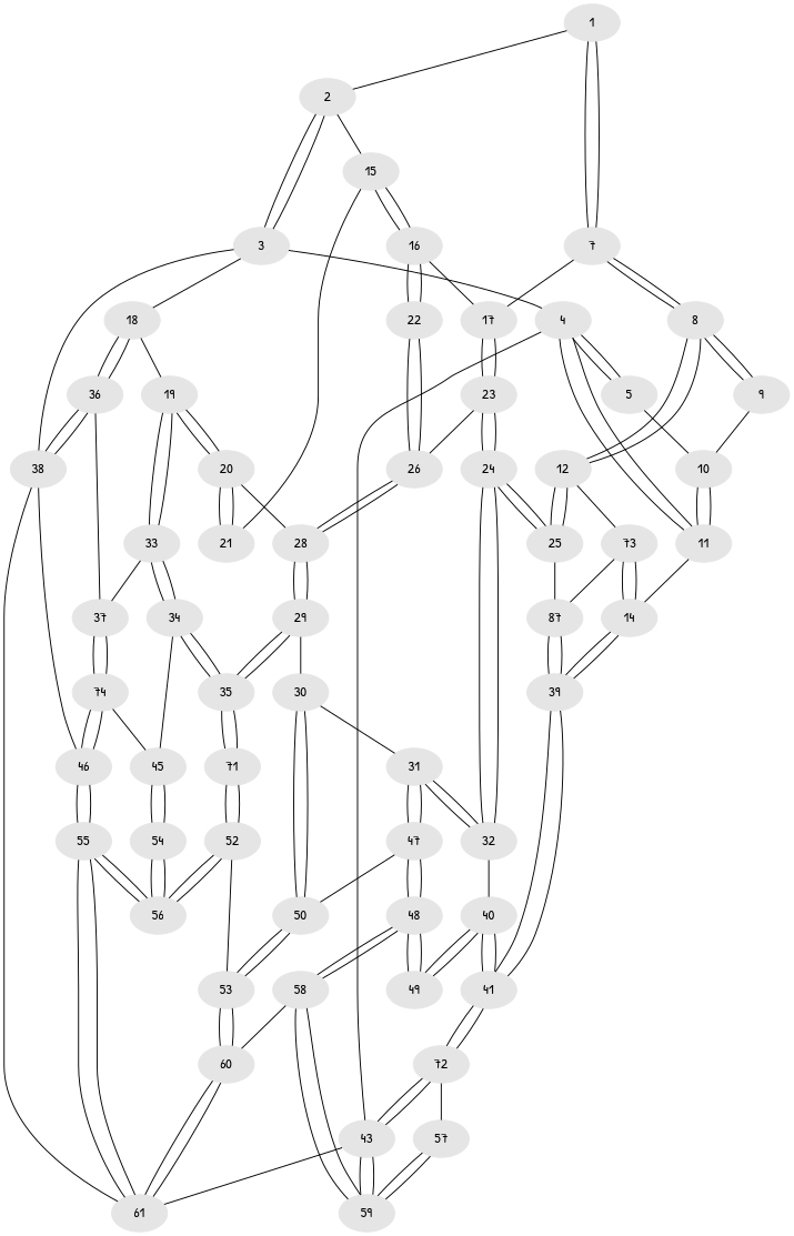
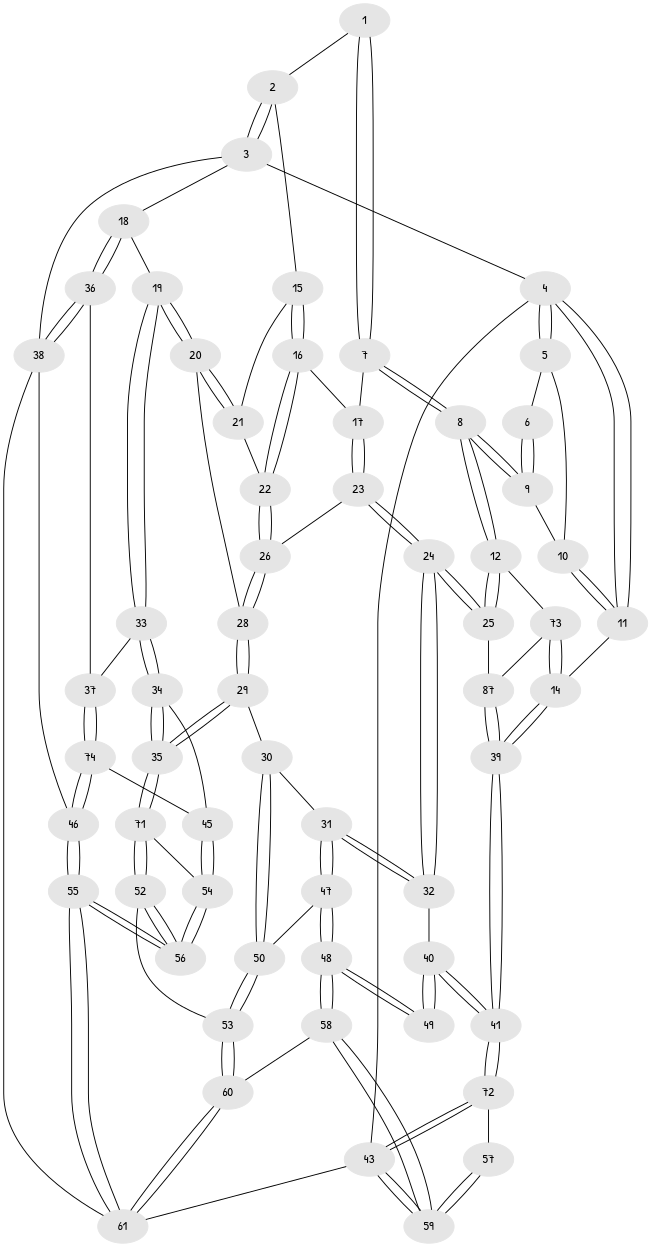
  graph {
    fontname="Patrick Hand"
    node [color=gray90 fontname="Patrick Hand" style=filled]
    edge [fontname="Patrick Hand"]
    1
    2
    7
    3
    15
    8
    17
    4
    18
    38
    16
    21
    5
    11
    43
    19
    36
    46
    61
+   6
    10
    14
    59
    9
    12
    23
    n27 [label=73]
    25
    39
    n30 [label=87]
    41
    22
    26
    24
    20
    33
    37
    28
    34
    29
    32
    40
    30
    35
    31
    50
    n47 [label=71]
    47
    53
    48
    49
    45
    n53 [label=74]
    54
    52
    55
    n57 [label=72]
    57
    56
    58
    60
    1 -- 2
    1 -- 7
    1 -- 7
    2 -- 3
    2 -- 3
    2 -- 15
    7 -- 8
    7 -- 8
    7 -- 17
    3 -- 4
    3 -- 18
    3 -- 38
    15 -- 16
    15 -- 16
    15 -- 21
    8 -- 9
    8 -- 9
    8 -- 12
    8 -- 12
    17 -- 23
    17 -- 23
    4 -- 5
    4 -- 5
    4 -- 11
    4 -- 11
    4 -- 43
    18 -- 19
    18 -- 36
    18 -- 36
    38 -- 46
    38 -- 61
    16 -- 17
    16 -- 22
    16 -- 22
+   21 -- 22
+   5 -- 6
    5 -- 10
    11 -- 14
    43 -- 61
    43 -- 59
    43 -- 59
    19 -- 20
    19 -- 20
    19 -- 33
    19 -- 33
    36 -- 38
    36 -- 38
    36 -- 37
    46 -- 55
    46 -- 55
+   6 -- 9
+   6 -- 9
    10 -- 11
    10 -- 11
    14 -- 39
    14 -- 39
    9 -- 10
    12 -- n27
    12 -- 25
    12 -- 25
    23 -- 26
    23 -- 24
    23 -- 24
    n27 -- 14
    n27 -- 14
    n27 -- n30
    25 -- n30
    39 -- 41
    39 -- 41
    n30 -- 39
    n30 -- 39
    41 -- n57
    41 -- n57
    22 -- 26
    22 -- 26
    26 -- 28
    26 -- 28
    24 -- 25
    24 -- 25
    24 -- 32
    24 -- 32
    20 -- 21
    20 -- 21
    20 -- 28
    33 -- 37
    33 -- 34
    33 -- 34
    37 -- n53
    37 -- n53
    28 -- 29
    28 -- 29
    34 -- 35
    34 -- 35
    34 -- 45
    29 -- 30
    29 -- 35
    29 -- 35
    32 -- 40
    40 -- 41
    40 -- 41
    40 -- 49
    40 -- 49
    30 -- 31
    30 -- 50
    30 -- 50
    35 -- n47
    35 -- n47
    31 -- 32
    31 -- 32
    31 -- 47
    31 -- 47
    50 -- 53
    50 -- 53
+   n47 -- 54
    n47 -- 52
    n47 -- 52
    47 -- 50
    47 -- 48
    47 -- 48
    53 -- 60
    53 -- 60
    48 -- 49
    48 -- 49
    48 -- 58
    48 -- 58
    45 -- 54
    45 -- 54
    n53 -- 46
    n53 -- 46
    n53 -- 45
    54 -- 56
    54 -- 56
    52 -- 53
    52 -- 56
    52 -- 56
    55 -- 61
    55 -- 61
    55 -- 56
    55 -- 56
    n57 -- 43
    n57 -- 43
    n57 -- 57
    57 -- 59
    57 -- 59
    58 -- 59
    58 -- 59
    58 -- 60
    60 -- 61
    60 -- 61
  }
